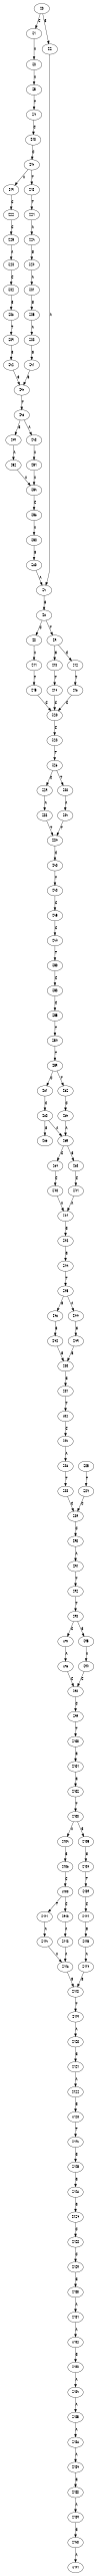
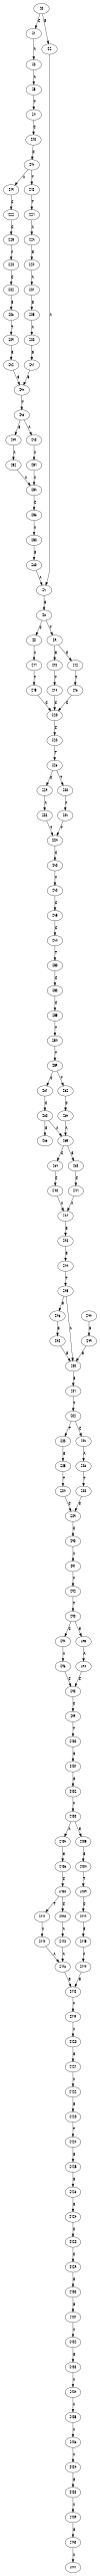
  strict digraph {
    fontname="Patrick Hand"
    node [fontname="Patrick Hand"]
    edge [fontname="Patrick Hand"]
    S0
    S1
    S2
    S3
    S4
    S5
    S6
    S7
    S8
    S9
    S10
    S11
    S12
    S13
    S14
    S15
    S16
    S17
    S18
    S19
    S20
    S21
    S22
    S23
    S24
    S25
    S26
    S27
    S28
    S29
    S30
    S31
    S32
    S33
    S34
    S35
    S36
    S37
    S38
    S39
    S40
    S41
    S42
    S43
    S44
    S45
    S46
    S47
    S48
    S49
    S50
    S51
    S52
    S53
    S54
    S55
    S56
    S57
    S58
    S59
    S60
    S61
    S62
    S63
    S64
    S65
    S66
    S67
    S68
    S70
    S71
    S72
    S73
    S74
    S75
    S76
    S77
    S78
    S79
    S80
    S81
    S82
+   S83
    S84
    S85
    S86
    S87
    S88
    S89
    S90
    S91
    S92
    S93
    S94
    S95
    S96
    S97
    S98
    S99
    S100
    S101
    S102
    S103
    S104
    S105
    S106
    S107
    S108
    S109
    n110 [label=S910]
    S111
    S112
    S113
    S114
    S115
    S116
    S117
    S118
    S119
    S120
    S121
    S122
    S123
    S124
    S125
    S126
    S127
    S128
    S129
    S130
    S131
    S132
    S133
    S134
    S135
    S136
    S137
    S138
    S139
    S140
    S141
    S0 -> S1 [label=C]
    S0 -> S2 [label=G]
    S1 -> S3 [label=A]
    S2 -> S4 [label=A]
    S3 -> S5 [label=A]
    S4 -> S6 [label=G]
    S5 -> S7 [label=T]
    S6 -> S8 [label=C]
    S6 -> S9 [label=T]
    S7 -> S10 [label=C]
    S8 -> S11 [label=A]
    S9 -> S12 [label=C]
    S9 -> S13 [label=G]
    S10 -> S14 [label=C]
    S11 -> S15 [label=T]
    S12 -> S16 [label=T]
    S13 -> S17 [label=T]
    S14 -> S18 [label=T]
    S14 -> S19 [label=A]
    S15 -> S20 [label=C]
    S16 -> S20 [label=C]
    S17 -> S20 [label=C]
    S18 -> S21 [label=T]
    S19 -> S22 [label=C]
    S20 -> S23 [label=C]
    S21 -> S24 [label=A]
    S22 -> S25 [label=C]
    S23 -> S26 [label=T]
    S24 -> S27 [label=G]
    S25 -> S28 [label=A]
    S26 -> S29 [label=C]
    S26 -> S30 [label=T]
    S27 -> S31 [label=A]
    S28 -> S32 [label=C]
    S29 -> S33 [label=A]
    S30 -> S34 [label=A]
    S31 -> S35 [label=G]
    S32 -> S36 [label=G]
    S33 -> S37 [label=T]
    S34 -> S37 [label=T]
    S35 -> S38 [label=A]
    S36 -> S39 [label=T]
    S37 -> S40 [label=C]
    S38 -> S41 [label=G]
    S39 -> S42 [label=G]
    S40 -> S43 [label=T]
    S41 -> S44 [label=G]
    S42 -> S44 [label=G]
    S43 -> S45 [label=C]
    S44 -> S46 [label=T]
    S45 -> S47 [label=C]
    S46 -> S48 [label=A]
    S46 -> S49 [label=G]
    S47 -> S50 [label=T]
    S48 -> S51 [label=A]
    S49 -> S52 [label=A]
    S50 -> S53 [label=C]
    S51 -> S54 [label=A]
    S52 -> S54 [label=A]
    S53 -> S55 [label=C]
    S54 -> S56 [label=C]
    S55 -> S57 [label=T]
    S56 -> S58 [label=A]
    S57 -> S59 [label=T]
    S58 -> S60 [label=G]
    S59 -> S61 [label=C]
    S59 -> S62 [label=T]
    S60 -> S4 [label=A]
    S61 -> S63 [label=C]
    S62 -> S64 [label=C]
    S63 -> S65 [label=A]
    S63 -> S66 [label=G]
    S64 -> S65 [label=A]
    S65 -> S67 [label=C]
    S65 -> S68 [label=G]
    S67 -> S70 [label=C]
    S68 -> S71 [label=C]
    S70 -> S72 [label=A]
    S71 -> S72 [label=A]
    S72 -> S73 [label=G]
    S73 -> S74 [label=G]
    S74 -> S75 [label=T]
    S75 -> S76 [label=G]
-   S75 -> S77 [label=A]
+   S75 -> S80 [label=A]
    S76 -> S78 [label=G]
    S77 -> S79 [label=G]
    S78 -> S80 [label=G]
    S79 -> S80 [label=G]
    S80 -> S81 [label=G]
    S81 -> S82 [label=T]
+   S82 -> S83 [label=T]
    S82 -> S84 [label=C]
+   S83 -> S85 [label=G]
    S84 -> S86 [label=A]
    S85 -> S87 [label=T]
    S86 -> S88 [label=T]
    S87 -> S89 [label=C]
    S88 -> S89 [label=C]
    S89 -> S90 [label=C]
    S90 -> S91 [label=A]
    S91 -> S92 [label=T]
    S92 -> S93 [label=T]
    S93 -> S94 [label=C]
    S93 -> S95 [label=G]
    S94 -> S96 [label=A]
    S95 -> S97 [label=A]
    S96 -> S98 [label=C]
    S97 -> S98 [label=C]
    S98 -> S99 [label=C]
    S99 -> S100 [label=T]
    S100 -> S101 [label=G]
    S101 -> S102 [label=G]
    S102 -> S103 [label=T]
    S103 -> S104 [label=A]
    S103 -> S105 [label=G]
    S104 -> S106 [label=G]
    S105 -> S107 [label=G]
    S106 -> S108 [label=C]
    S107 -> S109 [label=T]
    S108 -> n110 [label=C]
    S108 -> S111 [label=T]
    S109 -> S112 [label=C]
    n110 -> S113 [label=A]
    S111 -> S114 [label=A]
    S112 -> S115 [label=G]
    S113 -> S116 [label=A]
    S114 -> S116 [label=A]
    S115 -> S117 [label=A]
    S116 -> S118 [label=G]
    S117 -> S118 [label=G]
    S118 -> S119 [label=T]
    S119 -> S120 [label=A]
    S120 -> S121 [label=G]
    S121 -> S122 [label=A]
    S122 -> S123 [label=G]
    S123 -> S124 [label=T]
    S124 -> S125 [label=G]
    S125 -> S126 [label=G]
    S126 -> S127 [label=G]
    S127 -> S128 [label=C]
    S128 -> S129 [label=C]
    S129 -> S130 [label=G]
-   S130 -> S131 [label=A]
+   S130 -> S131 [label=G]
    S131 -> S132 [label=A]
    S132 -> S133 [label=G]
    S133 -> S134 [label=A]
    S134 -> S135 [label=A]
    S135 -> S136 [label=A]
    S136 -> S137 [label=A]
    S137 -> S138 [label=G]
    S138 -> S139 [label=A]
    S139 -> S140 [label=G]
    S140 -> S141 [label=A]
  }
